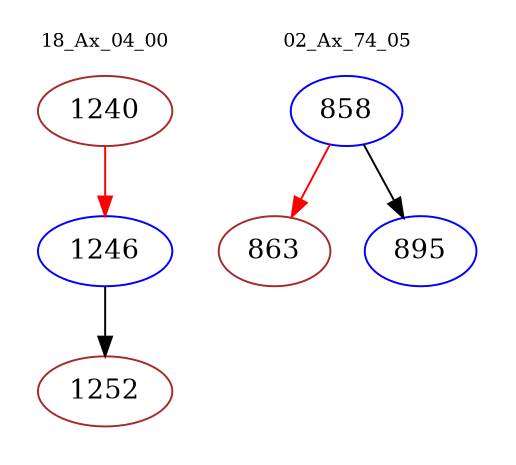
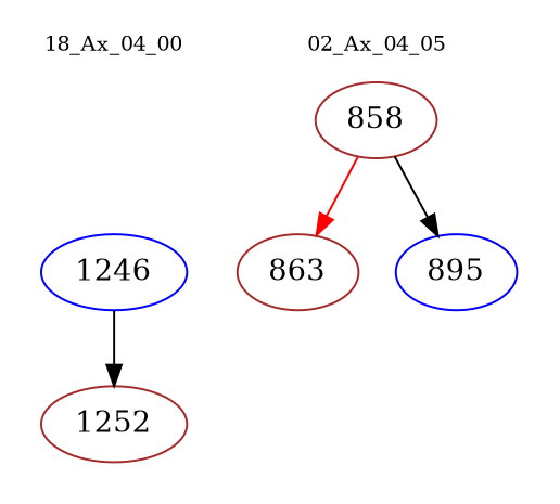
  digraph {
    node [color=brown]
    edge [color=red]
-   n1 [label=1240]
    n2 [color=blue label=1246]
    n3 [label=1252]
-   n4 [color=blue label=858]
+   n4 [label=858]
    n5 [label=863]
    n6 [color=blue label=895]
    subgraph cluster_1 {
      color=white
      fontsize=10
      label="18_Ax_04_00"
-     n1
      n2
      n3
    }
    subgraph cluster_2 {
      color=white
      fontsize=10
-     label="02_Ax_74_05"
+     label="02_Ax_04_05"
      n4
      n5
      n6
    }
-   n1 -> n2
    n2 -> n3 [color=black]
    n4 -> n5
    n4 -> n6 [color=black]
  }
